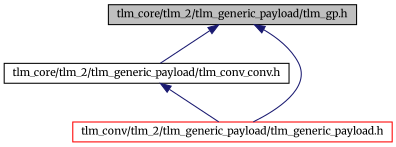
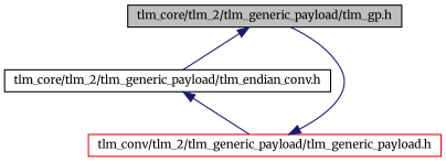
  digraph {
    fontname=Merriweather
    node [color=black fillcolor=white fontname=Merriweather fontsize=10 shape=record style=filled]
    edge [color=midnightblue dir=back fontname=Merriweather fontsize=10 labelfontname=FreeSans labelfontsize=10 style=solid]
    n1 [fillcolor=grey75 fontcolor=black height=0.2 label="tlm_core/tlm_2/tlm_generic_payload/tlm_gp.h" width=0.4]
-   n2 [height=0.2 label="tlm_core/tlm_2/tlm_generic_payload/tlm_conv_conv.h" width=0.4]
+   n2 [height=0.2 label="tlm_core/tlm_2/tlm_generic_payload/tlm_endian_conv.h" width=0.4]
    n3 [color=red height=0.2 label="tlm_conv/tlm_2/tlm_generic_payload/tlm_generic_payload.h" width=0.4]
    n1 -> n2
-   n1 -> n3
+   n3 -> n1
    n2 -> n3
  }
